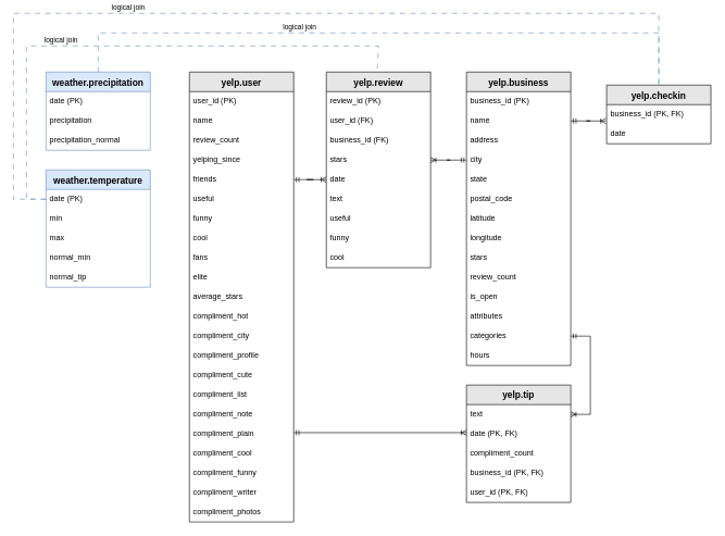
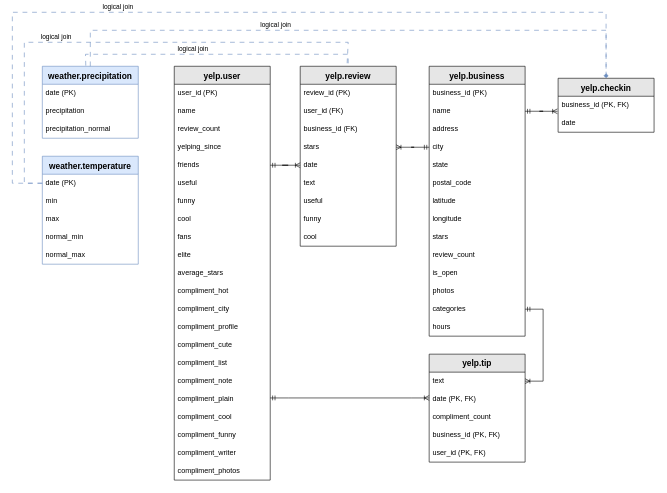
  <mxCell id="0" />
  <mxCell id="1" parent="0" />
  <mxCell id="2" value="yelp.business" style="swimlane;fontStyle=1;childLayout=stackLayout;horizontal=1;startSize=30;horizontalStack=0;resizeParent=1;resizeParentMax=0;resizeLast=0;collapsible=1;marginBottom=0;align=center;fontSize=14;fillColor=#E6E6E6;" vertex="1" parent="1"><mxGeometry x="715" y="110" width="160" height="450" as="geometry" /></mxCell>
  <mxCell id="3" value="business_id (PK)" style="text;strokeColor=none;fillColor=none;spacingLeft=4;spacingRight=4;overflow=hidden;rotatable=0;points=[[0,0.5],[1,0.5]];portConstraint=eastwest;fontSize=12;" vertex="1" parent="2"><mxGeometry y="30" width="160" height="30" as="geometry" /></mxCell>
  <mxCell id="4" value="name" style="text;strokeColor=none;fillColor=none;spacingLeft=4;spacingRight=4;overflow=hidden;rotatable=0;points=[[0,0.5],[1,0.5]];portConstraint=eastwest;fontSize=12;" vertex="1" parent="2"><mxGeometry y="60" width="160" height="30" as="geometry" /></mxCell>
  <mxCell id="5" value="address" style="text;strokeColor=none;fillColor=none;spacingLeft=4;spacingRight=4;overflow=hidden;rotatable=0;points=[[0,0.5],[1,0.5]];portConstraint=eastwest;fontSize=12;" vertex="1" parent="2"><mxGeometry y="90" width="160" height="30" as="geometry" /></mxCell>
  <mxCell id="6" value="city" style="text;strokeColor=none;fillColor=none;spacingLeft=4;spacingRight=4;overflow=hidden;rotatable=0;points=[[0,0.5],[1,0.5]];portConstraint=eastwest;fontSize=12;" vertex="1" parent="2"><mxGeometry y="120" width="160" height="30" as="geometry" /></mxCell>
  <mxCell id="7" value="state" style="text;strokeColor=none;fillColor=none;spacingLeft=4;spacingRight=4;overflow=hidden;rotatable=0;points=[[0,0.5],[1,0.5]];portConstraint=eastwest;fontSize=12;" vertex="1" parent="2"><mxGeometry y="150" width="160" height="30" as="geometry" /></mxCell>
  <mxCell id="8" value="postal_code" style="text;strokeColor=none;fillColor=none;spacingLeft=4;spacingRight=4;overflow=hidden;rotatable=0;points=[[0,0.5],[1,0.5]];portConstraint=eastwest;fontSize=12;" vertex="1" parent="2"><mxGeometry y="180" width="160" height="30" as="geometry" /></mxCell>
  <mxCell id="9" value="latitude" style="text;strokeColor=none;fillColor=none;spacingLeft=4;spacingRight=4;overflow=hidden;rotatable=0;points=[[0,0.5],[1,0.5]];portConstraint=eastwest;fontSize=12;" vertex="1" parent="2"><mxGeometry y="210" width="160" height="30" as="geometry" /></mxCell>
  <mxCell id="10" value="longitude" style="text;strokeColor=none;fillColor=none;spacingLeft=4;spacingRight=4;overflow=hidden;rotatable=0;points=[[0,0.5],[1,0.5]];portConstraint=eastwest;fontSize=12;" vertex="1" parent="2"><mxGeometry y="240" width="160" height="30" as="geometry" /></mxCell>
  <mxCell id="11" value="stars" style="text;strokeColor=none;fillColor=none;spacingLeft=4;spacingRight=4;overflow=hidden;rotatable=0;points=[[0,0.5],[1,0.5]];portConstraint=eastwest;fontSize=12;" vertex="1" parent="2"><mxGeometry y="270" width="160" height="30" as="geometry" /></mxCell>
  <mxCell id="12" value="review_count" style="text;strokeColor=none;fillColor=none;spacingLeft=4;spacingRight=4;overflow=hidden;rotatable=0;points=[[0,0.5],[1,0.5]];portConstraint=eastwest;fontSize=12;" vertex="1" parent="2"><mxGeometry y="300" width="160" height="30" as="geometry" /></mxCell>
  <mxCell id="13" value="is_open" style="text;strokeColor=none;fillColor=none;spacingLeft=4;spacingRight=4;overflow=hidden;rotatable=0;points=[[0,0.5],[1,0.5]];portConstraint=eastwest;fontSize=12;" vertex="1" parent="2"><mxGeometry y="330" width="160" height="30" as="geometry" /></mxCell>
- <mxCell id="14" value="attributes" style="text;strokeColor=none;fillColor=none;spacingLeft=4;spacingRight=4;overflow=hidden;rotatable=0;points=[[0,0.5],[1,0.5]];portConstraint=eastwest;fontSize=12;" vertex="1" parent="2"><mxGeometry y="360" width="160" height="30" as="geometry" /></mxCell>
+ <mxCell id="14" value="photos" style="text;strokeColor=none;fillColor=none;spacingLeft=4;spacingRight=4;overflow=hidden;rotatable=0;points=[[0,0.5],[1,0.5]];portConstraint=eastwest;fontSize=12;" vertex="1" parent="2"><mxGeometry y="360" width="160" height="30" as="geometry" /></mxCell>
  <mxCell id="15" value="categories" style="text;strokeColor=none;fillColor=none;spacingLeft=4;spacingRight=4;overflow=hidden;rotatable=0;points=[[0,0.5],[1,0.5]];portConstraint=eastwest;fontSize=12;" vertex="1" parent="2"><mxGeometry y="390" width="160" height="30" as="geometry" /></mxCell>
  <mxCell id="16" value="hours" style="text;strokeColor=none;fillColor=none;spacingLeft=4;spacingRight=4;overflow=hidden;rotatable=0;points=[[0,0.5],[1,0.5]];portConstraint=eastwest;fontSize=12;" vertex="1" parent="2"><mxGeometry y="420" width="160" height="30" as="geometry" /></mxCell>
  <mxCell id="17" value="yelp.review" style="swimlane;fontStyle=1;childLayout=stackLayout;horizontal=1;startSize=30;horizontalStack=0;resizeParent=1;resizeParentMax=0;resizeLast=0;collapsible=1;marginBottom=0;align=center;fontSize=14;fillColor=#E6E6E6;" vertex="1" parent="1"><mxGeometry x="500" y="110" width="160" height="300" as="geometry" /></mxCell>
  <mxCell id="18" value="review_id (PK)" style="text;strokeColor=none;fillColor=none;spacingLeft=4;spacingRight=4;overflow=hidden;rotatable=0;points=[[0,0.5],[1,0.5]];portConstraint=eastwest;fontSize=12;" vertex="1" parent="17"><mxGeometry y="30" width="160" height="30" as="geometry" /></mxCell>
  <mxCell id="19" value="user_id (FK)" style="text;strokeColor=none;fillColor=none;spacingLeft=4;spacingRight=4;overflow=hidden;rotatable=0;points=[[0,0.5],[1,0.5]];portConstraint=eastwest;fontSize=12;" vertex="1" parent="17"><mxGeometry y="60" width="160" height="30" as="geometry" /></mxCell>
  <mxCell id="20" value="business_id (FK)" style="text;strokeColor=none;fillColor=none;spacingLeft=4;spacingRight=4;overflow=hidden;rotatable=0;points=[[0,0.5],[1,0.5]];portConstraint=eastwest;fontSize=12;" vertex="1" parent="17"><mxGeometry y="90" width="160" height="30" as="geometry" /></mxCell>
  <mxCell id="21" value="stars" style="text;strokeColor=none;fillColor=none;spacingLeft=4;spacingRight=4;overflow=hidden;rotatable=0;points=[[0,0.5],[1,0.5]];portConstraint=eastwest;fontSize=12;" vertex="1" parent="17"><mxGeometry y="120" width="160" height="30" as="geometry" /></mxCell>
  <mxCell id="22" value="date" style="text;strokeColor=none;fillColor=none;spacingLeft=4;spacingRight=4;overflow=hidden;rotatable=0;points=[[0,0.5],[1,0.5]];portConstraint=eastwest;fontSize=12;" vertex="1" parent="17"><mxGeometry y="150" width="160" height="30" as="geometry" /></mxCell>
  <mxCell id="23" value="text" style="text;strokeColor=none;fillColor=none;spacingLeft=4;spacingRight=4;overflow=hidden;rotatable=0;points=[[0,0.5],[1,0.5]];portConstraint=eastwest;fontSize=12;" vertex="1" parent="17"><mxGeometry y="180" width="160" height="30" as="geometry" /></mxCell>
  <mxCell id="24" value="useful" style="text;strokeColor=none;fillColor=none;spacingLeft=4;spacingRight=4;overflow=hidden;rotatable=0;points=[[0,0.5],[1,0.5]];portConstraint=eastwest;fontSize=12;" vertex="1" parent="17"><mxGeometry y="210" width="160" height="30" as="geometry" /></mxCell>
  <mxCell id="25" value="funny" style="text;strokeColor=none;fillColor=none;spacingLeft=4;spacingRight=4;overflow=hidden;rotatable=0;points=[[0,0.5],[1,0.5]];portConstraint=eastwest;fontSize=12;" vertex="1" parent="17"><mxGeometry y="240" width="160" height="30" as="geometry" /></mxCell>
  <mxCell id="26" value="cool" style="text;strokeColor=none;fillColor=none;spacingLeft=4;spacingRight=4;overflow=hidden;rotatable=0;points=[[0,0.5],[1,0.5]];portConstraint=eastwest;fontSize=12;" vertex="1" parent="17"><mxGeometry y="270" width="160" height="30" as="geometry" /></mxCell>
  <mxCell id="27" value="yelp.user" style="swimlane;fontStyle=1;childLayout=stackLayout;horizontal=1;startSize=30;horizontalStack=0;resizeParent=1;resizeParentMax=0;resizeLast=0;collapsible=1;marginBottom=0;align=center;fontSize=14;fillColor=#E6E6E6;" vertex="1" parent="1"><mxGeometry x="290" y="110" width="160" height="690" as="geometry" /></mxCell>
  <mxCell id="28" value="user_id (PK)" style="text;strokeColor=none;fillColor=none;spacingLeft=4;spacingRight=4;overflow=hidden;rotatable=0;points=[[0,0.5],[1,0.5]];portConstraint=eastwest;fontSize=12;" vertex="1" parent="27"><mxGeometry y="30" width="160" height="30" as="geometry" /></mxCell>
  <mxCell id="29" value="name" style="text;strokeColor=none;fillColor=none;spacingLeft=4;spacingRight=4;overflow=hidden;rotatable=0;points=[[0,0.5],[1,0.5]];portConstraint=eastwest;fontSize=12;" vertex="1" parent="27"><mxGeometry y="60" width="160" height="30" as="geometry" /></mxCell>
  <mxCell id="30" value="review_count" style="text;strokeColor=none;fillColor=none;spacingLeft=4;spacingRight=4;overflow=hidden;rotatable=0;points=[[0,0.5],[1,0.5]];portConstraint=eastwest;fontSize=12;" vertex="1" parent="27"><mxGeometry y="90" width="160" height="30" as="geometry" /></mxCell>
  <mxCell id="31" value="yelping_since" style="text;strokeColor=none;fillColor=none;spacingLeft=4;spacingRight=4;overflow=hidden;rotatable=0;points=[[0,0.5],[1,0.5]];portConstraint=eastwest;fontSize=12;" vertex="1" parent="27"><mxGeometry y="120" width="160" height="30" as="geometry" /></mxCell>
  <mxCell id="32" value="friends" style="text;strokeColor=none;fillColor=none;spacingLeft=4;spacingRight=4;overflow=hidden;rotatable=0;points=[[0,0.5],[1,0.5]];portConstraint=eastwest;fontSize=12;" vertex="1" parent="27"><mxGeometry y="150" width="160" height="30" as="geometry" /></mxCell>
  <mxCell id="33" value="useful" style="text;strokeColor=none;fillColor=none;spacingLeft=4;spacingRight=4;overflow=hidden;rotatable=0;points=[[0,0.5],[1,0.5]];portConstraint=eastwest;fontSize=12;" vertex="1" parent="27"><mxGeometry y="180" width="160" height="30" as="geometry" /></mxCell>
  <mxCell id="34" value="funny" style="text;strokeColor=none;fillColor=none;spacingLeft=4;spacingRight=4;overflow=hidden;rotatable=0;points=[[0,0.5],[1,0.5]];portConstraint=eastwest;fontSize=12;" vertex="1" parent="27"><mxGeometry y="210" width="160" height="30" as="geometry" /></mxCell>
  <mxCell id="35" value="cool" style="text;strokeColor=none;fillColor=none;spacingLeft=4;spacingRight=4;overflow=hidden;rotatable=0;points=[[0,0.5],[1,0.5]];portConstraint=eastwest;fontSize=12;" vertex="1" parent="27"><mxGeometry y="240" width="160" height="30" as="geometry" /></mxCell>
  <mxCell id="36" value="fans" style="text;strokeColor=none;fillColor=none;spacingLeft=4;spacingRight=4;overflow=hidden;rotatable=0;points=[[0,0.5],[1,0.5]];portConstraint=eastwest;fontSize=12;" vertex="1" parent="27"><mxGeometry y="270" width="160" height="30" as="geometry" /></mxCell>
  <mxCell id="37" value="elite" style="text;strokeColor=none;fillColor=none;spacingLeft=4;spacingRight=4;overflow=hidden;rotatable=0;points=[[0,0.5],[1,0.5]];portConstraint=eastwest;fontSize=12;" vertex="1" parent="27"><mxGeometry y="300" width="160" height="30" as="geometry" /></mxCell>
  <mxCell id="38" value="average_stars" style="text;strokeColor=none;fillColor=none;spacingLeft=4;spacingRight=4;overflow=hidden;rotatable=0;points=[[0,0.5],[1,0.5]];portConstraint=eastwest;fontSize=12;" vertex="1" parent="27"><mxGeometry y="330" width="160" height="30" as="geometry" /></mxCell>
  <mxCell id="39" value="compliment_hot" style="text;strokeColor=none;fillColor=none;spacingLeft=4;spacingRight=4;overflow=hidden;rotatable=0;points=[[0,0.5],[1,0.5]];portConstraint=eastwest;fontSize=12;" vertex="1" parent="27"><mxGeometry y="360" width="160" height="30" as="geometry" /></mxCell>
  <mxCell id="40" value="compliment_city" style="text;strokeColor=none;fillColor=none;spacingLeft=4;spacingRight=4;overflow=hidden;rotatable=0;points=[[0,0.5],[1,0.5]];portConstraint=eastwest;fontSize=12;" vertex="1" parent="27"><mxGeometry y="390" width="160" height="30" as="geometry" /></mxCell>
  <mxCell id="41" value="compliment_profile" style="text;strokeColor=none;fillColor=none;spacingLeft=4;spacingRight=4;overflow=hidden;rotatable=0;points=[[0,0.5],[1,0.5]];portConstraint=eastwest;fontSize=12;" vertex="1" parent="27"><mxGeometry y="420" width="160" height="30" as="geometry" /></mxCell>
  <mxCell id="42" value="compliment_cute" style="text;strokeColor=none;fillColor=none;spacingLeft=4;spacingRight=4;overflow=hidden;rotatable=0;points=[[0,0.5],[1,0.5]];portConstraint=eastwest;fontSize=12;" vertex="1" parent="27"><mxGeometry y="450" width="160" height="30" as="geometry" /></mxCell>
  <mxCell id="43" value="compliment_list" style="text;strokeColor=none;fillColor=none;spacingLeft=4;spacingRight=4;overflow=hidden;rotatable=0;points=[[0,0.5],[1,0.5]];portConstraint=eastwest;fontSize=12;" vertex="1" parent="27"><mxGeometry y="480" width="160" height="30" as="geometry" /></mxCell>
  <mxCell id="44" value="compliment_note" style="text;strokeColor=none;fillColor=none;spacingLeft=4;spacingRight=4;overflow=hidden;rotatable=0;points=[[0,0.5],[1,0.5]];portConstraint=eastwest;fontSize=12;" vertex="1" parent="27"><mxGeometry y="510" width="160" height="30" as="geometry" /></mxCell>
  <mxCell id="45" value="compliment_plain" style="text;strokeColor=none;fillColor=none;spacingLeft=4;spacingRight=4;overflow=hidden;rotatable=0;points=[[0,0.5],[1,0.5]];portConstraint=eastwest;fontSize=12;" vertex="1" parent="27"><mxGeometry y="540" width="160" height="30" as="geometry" /></mxCell>
  <mxCell id="46" value="compliment_cool" style="text;strokeColor=none;fillColor=none;spacingLeft=4;spacingRight=4;overflow=hidden;rotatable=0;points=[[0,0.5],[1,0.5]];portConstraint=eastwest;fontSize=12;" vertex="1" parent="27"><mxGeometry y="570" width="160" height="30" as="geometry" /></mxCell>
  <mxCell id="47" value="compliment_funny" style="text;strokeColor=none;fillColor=none;spacingLeft=4;spacingRight=4;overflow=hidden;rotatable=0;points=[[0,0.5],[1,0.5]];portConstraint=eastwest;fontSize=12;" vertex="1" parent="27"><mxGeometry y="600" width="160" height="30" as="geometry" /></mxCell>
  <mxCell id="48" value="compliment_writer" style="text;strokeColor=none;fillColor=none;spacingLeft=4;spacingRight=4;overflow=hidden;rotatable=0;points=[[0,0.5],[1,0.5]];portConstraint=eastwest;fontSize=12;" vertex="1" parent="27"><mxGeometry y="630" width="160" height="30" as="geometry" /></mxCell>
  <mxCell id="49" value="compliment_photos" style="text;strokeColor=none;fillColor=none;spacingLeft=4;spacingRight=4;overflow=hidden;rotatable=0;points=[[0,0.5],[1,0.5]];portConstraint=eastwest;fontSize=12;" vertex="1" parent="27"><mxGeometry y="660" width="160" height="30" as="geometry" /></mxCell>
  <mxCell id="50" value="yelp.checkin" style="swimlane;fontStyle=1;childLayout=stackLayout;horizontal=1;startSize=30;horizontalStack=0;resizeParent=1;resizeParentMax=0;resizeLast=0;collapsible=1;marginBottom=0;align=center;fontSize=14;fillColor=#E6E6E6;" vertex="1" parent="1"><mxGeometry x="930" y="130" width="160" height="90" as="geometry" /></mxCell>
  <mxCell id="51" value="business_id (PK, FK)" style="text;strokeColor=none;fillColor=none;spacingLeft=4;spacingRight=4;overflow=hidden;rotatable=0;points=[[0,0.5],[1,0.5]];portConstraint=eastwest;fontSize=12;" vertex="1" parent="50"><mxGeometry y="30" width="160" height="30" as="geometry" /></mxCell>
  <mxCell id="52" value="date" style="text;strokeColor=none;fillColor=none;spacingLeft=4;spacingRight=4;overflow=hidden;rotatable=0;points=[[0,0.5],[1,0.5]];portConstraint=eastwest;fontSize=12;" vertex="1" parent="50"><mxGeometry y="60" width="160" height="30" as="geometry" /></mxCell>
  <mxCell id="53" value="yelp.tip" style="swimlane;fontStyle=1;childLayout=stackLayout;horizontal=1;startSize=30;horizontalStack=0;resizeParent=1;resizeParentMax=0;resizeLast=0;collapsible=1;marginBottom=0;align=center;fontSize=14;fillColor=#E6E6E6;" vertex="1" parent="1"><mxGeometry x="715" y="590" width="160" height="180" as="geometry" /></mxCell>
  <mxCell id="54" value="text" style="text;strokeColor=none;fillColor=none;spacingLeft=4;spacingRight=4;overflow=hidden;rotatable=0;points=[[0,0.5],[1,0.5]];portConstraint=eastwest;fontSize=12;" vertex="1" parent="53"><mxGeometry y="30" width="160" height="30" as="geometry" /></mxCell>
  <mxCell id="55" value="date (PK, FK)" style="text;strokeColor=none;fillColor=none;spacingLeft=4;spacingRight=4;overflow=hidden;rotatable=0;points=[[0,0.5],[1,0.5]];portConstraint=eastwest;fontSize=12;" vertex="1" parent="53"><mxGeometry y="60" width="160" height="30" as="geometry" /></mxCell>
  <mxCell id="56" value="compliment_count" style="text;strokeColor=none;fillColor=none;spacingLeft=4;spacingRight=4;overflow=hidden;rotatable=0;points=[[0,0.5],[1,0.5]];portConstraint=eastwest;fontSize=12;" vertex="1" parent="53"><mxGeometry y="90" width="160" height="30" as="geometry" /></mxCell>
  <mxCell id="57" value="business_id (PK, FK)" style="text;strokeColor=none;fillColor=none;spacingLeft=4;spacingRight=4;overflow=hidden;rotatable=0;points=[[0,0.5],[1,0.5]];portConstraint=eastwest;fontSize=12;" vertex="1" parent="53"><mxGeometry y="120" width="160" height="30" as="geometry" /></mxCell>
  <mxCell id="58" value="user_id (PK, FK)" style="text;strokeColor=none;fillColor=none;spacingLeft=4;spacingRight=4;overflow=hidden;rotatable=0;points=[[0,0.5],[1,0.5]];portConstraint=eastwest;fontSize=12;" vertex="1" parent="53"><mxGeometry y="150" width="160" height="30" as="geometry" /></mxCell>
  <mxCell id="59" value="" style="edgeStyle=entityRelationEdgeStyle;fontSize=12;html=1;endArrow=ERoneToMany;startArrow=ERmandOne;rounded=0;entryX=0;entryY=0.5;entryDx=0;entryDy=0;exitX=1;exitY=0.5;exitDx=0;exitDy=0;endFill=0;" edge="1" parent="1" source="32" target="22"><mxGeometry width="100" height="100" relative="1" as="geometry"><mxPoint x="770" y="740" as="sourcePoint" /><mxPoint x="870" y="640" as="targetPoint" /></mxGeometry></mxCell>
  <mxCell id="60" value="" style="edgeStyle=entityRelationEdgeStyle;fontSize=12;html=1;endArrow=ERoneToMany;startArrow=ERmandOne;rounded=0;exitX=0;exitY=0.5;exitDx=0;exitDy=0;entryX=1;entryY=0.5;entryDx=0;entryDy=0;endFill=0;" edge="1" parent="1" source="6" target="21"><mxGeometry width="100" height="100" relative="1" as="geometry"><mxPoint x="620" y="480" as="sourcePoint" /><mxPoint x="540" y="510" as="targetPoint" /></mxGeometry></mxCell>
  <mxCell id="61" value="" style="edgeStyle=entityRelationEdgeStyle;fontSize=12;html=1;endArrow=ERoneToMany;startArrow=ERmandOne;rounded=0;exitX=1;exitY=0.5;exitDx=0;exitDy=0;entryX=1;entryY=0.5;entryDx=0;entryDy=0;startFill=0;endFill=0;" edge="1" parent="1" source="15" target="54"><mxGeometry width="100" height="100" relative="1" as="geometry"><mxPoint x="877.5" y="660" as="sourcePoint" /><mxPoint x="1142.5" y="660" as="targetPoint" /></mxGeometry></mxCell>
  <mxCell id="62" value="" style="edgeStyle=entityRelationEdgeStyle;fontSize=12;html=1;endArrow=ERoneToMany;startArrow=ERmandOne;rounded=0;exitX=1;exitY=0.5;exitDx=0;exitDy=0;entryX=-0.007;entryY=0.836;entryDx=0;entryDy=0;entryPerimeter=0;" edge="1" parent="1" source="4"><mxGeometry width="100" height="100" relative="1" as="geometry"><mxPoint x="1060" y="650" as="sourcePoint" /><mxPoint x="928.88" y="185.08" as="targetPoint" /></mxGeometry></mxCell>
  <mxCell id="63" value="" style="edgeStyle=entityRelationEdgeStyle;fontSize=12;html=1;endArrow=ERoneToMany;startArrow=ERmandOne;rounded=0;entryX=0;entryY=0.5;entryDx=0;entryDy=0;exitX=1;exitY=0.5;exitDx=0;exitDy=0;endFill=0;" edge="1" parent="1"><mxGeometry width="100" height="100" relative="1" as="geometry"><mxPoint x="450" y="663" as="sourcePoint" /><mxPoint x="715" y="663" as="targetPoint" /></mxGeometry></mxCell>
  <mxCell id="64" value="weather.precipitation" style="swimlane;fontStyle=1;childLayout=stackLayout;horizontal=1;startSize=30;horizontalStack=0;resizeParent=1;resizeParentMax=0;resizeLast=0;collapsible=1;marginBottom=0;align=center;fontSize=14;fillColor=#dae8fc;strokeColor=#6c8ebf;" vertex="1" parent="1"><mxGeometry x="70" y="110" width="160" height="120" as="geometry" /></mxCell>
  <mxCell id="65" value="date (PK)" style="text;strokeColor=none;fillColor=none;spacingLeft=4;spacingRight=4;overflow=hidden;rotatable=0;points=[[0,0.5],[1,0.5]];portConstraint=eastwest;fontSize=12;" vertex="1" parent="64"><mxGeometry y="30" width="160" height="30" as="geometry" /></mxCell>
  <mxCell id="66" value="precipitation" style="text;strokeColor=none;fillColor=none;spacingLeft=4;spacingRight=4;overflow=hidden;rotatable=0;points=[[0,0.5],[1,0.5]];portConstraint=eastwest;fontSize=12;" vertex="1" parent="64"><mxGeometry y="60" width="160" height="30" as="geometry" /></mxCell>
  <mxCell id="67" value="precipitation_normal" style="text;strokeColor=none;fillColor=none;spacingLeft=4;spacingRight=4;overflow=hidden;rotatable=0;points=[[0,0.5],[1,0.5]];portConstraint=eastwest;fontSize=12;" vertex="1" parent="64"><mxGeometry y="90" width="160" height="30" as="geometry" /></mxCell>
  <mxCell id="68" value="weather.temperature" style="swimlane;fontStyle=1;childLayout=stackLayout;horizontal=1;startSize=30;horizontalStack=0;resizeParent=1;resizeParentMax=0;resizeLast=0;collapsible=1;marginBottom=0;align=center;fontSize=14;fillColor=#dae8fc;strokeColor=#6c8ebf;" vertex="1" parent="1"><mxGeometry x="70" y="260" width="160" height="180" as="geometry" /></mxCell>
  <mxCell id="69" value="date (PK)" style="text;strokeColor=none;fillColor=none;spacingLeft=4;spacingRight=4;overflow=hidden;rotatable=0;points=[[0,0.5],[1,0.5]];portConstraint=eastwest;fontSize=12;" vertex="1" parent="68"><mxGeometry y="30" width="160" height="30" as="geometry" /></mxCell>
  <mxCell id="70" value="min" style="text;strokeColor=none;fillColor=none;spacingLeft=4;spacingRight=4;overflow=hidden;rotatable=0;points=[[0,0.5],[1,0.5]];portConstraint=eastwest;fontSize=12;" vertex="1" parent="68"><mxGeometry y="60" width="160" height="30" as="geometry" /></mxCell>
  <mxCell id="71" value="max" style="text;strokeColor=none;fillColor=none;spacingLeft=4;spacingRight=4;overflow=hidden;rotatable=0;points=[[0,0.5],[1,0.5]];portConstraint=eastwest;fontSize=12;" vertex="1" parent="68"><mxGeometry y="90" width="160" height="30" as="geometry" /></mxCell>
  <mxCell id="72" value="normal_min" style="text;strokeColor=none;fillColor=none;spacingLeft=4;spacingRight=4;overflow=hidden;rotatable=0;points=[[0,0.5],[1,0.5]];portConstraint=eastwest;fontSize=12;" vertex="1" parent="68"><mxGeometry y="120" width="160" height="30" as="geometry" /></mxCell>
- <mxCell id="73" value="normal_tip" style="text;strokeColor=none;fillColor=none;spacingLeft=4;spacingRight=4;overflow=hidden;rotatable=0;points=[[0,0.5],[1,0.5]];portConstraint=eastwest;fontSize=12;" vertex="1" parent="68"><mxGeometry y="150" width="160" height="30" as="geometry" /></mxCell>
+ <mxCell id="73" value="normal_max" style="text;strokeColor=none;fillColor=none;spacingLeft=4;spacingRight=4;overflow=hidden;rotatable=0;points=[[0,0.5],[1,0.5]];portConstraint=eastwest;fontSize=12;" vertex="1" parent="68"><mxGeometry y="150" width="160" height="30" as="geometry" /></mxCell>
+ <mxCell id="74" value="" style="endArrow=none;html=1;rounded=0;entryX=0.5;entryY=0;entryDx=0;entryDy=0;exitX=0.453;exitY=-0.009;exitDx=0;exitDy=0;exitPerimeter=0;dashed=1;dashPattern=8 8;fillColor=#dae8fc;strokeColor=#6c8ebf;" edge="1" parent="1" source="64" target="17"><mxGeometry width="50" height="50" relative="1" as="geometry"><mxPoint x="270" y="90" as="sourcePoint" /><mxPoint x="320" y="40" as="targetPoint" /><Array as="points"><mxPoint x="142" y="90" /><mxPoint x="360" y="90" /><mxPoint x="580" y="90" /></Array></mxGeometry></mxCell>
+ <mxCell id="75" value="logical join" style="edgeLabel;html=1;align=center;verticalAlign=middle;resizable=0;points=[];" vertex="1" connectable="0" parent="74"><mxGeometry x="-0.346" y="-2" relative="1" as="geometry"><mxPoint x="41" y="-12" as="offset" /></mxGeometry></mxCell>
  <mxCell id="76" value="" style="endArrow=none;html=1;rounded=0;entryX=0.5;entryY=0;entryDx=0;entryDy=0;exitX=0;exitY=0.5;exitDx=0;exitDy=0;dashed=1;dashPattern=8 8;fillColor=#dae8fc;strokeColor=#6c8ebf;" edge="1" parent="1" source="69"><mxGeometry width="50" height="50" relative="1" as="geometry"><mxPoint x="140" y="109" as="sourcePoint" /><mxPoint x="578" y="110" as="targetPoint" /><Array as="points"><mxPoint x="40" y="305" /><mxPoint x="40" y="100" /><mxPoint x="40" y="70" /><mxPoint x="140" y="70" /><mxPoint x="200" y="70" /><mxPoint x="250" y="70" /><mxPoint x="350" y="70" /><mxPoint x="580" y="70" /></Array></mxGeometry></mxCell>
  <mxCell id="77" value="logical join" style="edgeLabel;html=1;align=center;verticalAlign=middle;resizable=0;points=[];" vertex="1" connectable="0" parent="76"><mxGeometry x="-0.346" y="-2" relative="1" as="geometry"><mxPoint x="41" y="-12" as="offset" /></mxGeometry></mxCell>
- <mxCell id="78" value="" style="endArrow=none;html=1;rounded=0;entryX=0.5;entryY=0;entryDx=0;entryDy=0;exitX=0.5;exitY=0;exitDx=0;exitDy=0;dashed=1;dashPattern=8 8;fillColor=#dae8fc;strokeColor=#6c8ebf;" edge="1" parent="1" source="64" target="50"><mxGeometry width="50" height="50" relative="1" as="geometry"><mxPoint x="460" y="295" as="sourcePoint" /><mxPoint x="968" y="100" as="targetPoint" /><Array as="points"><mxPoint x="150" y="80" /><mxPoint x="150" y="50" /><mxPoint x="530" y="50" /><mxPoint x="590" y="50" /><mxPoint x="740" y="50" /><mxPoint x="1010" y="50" /></Array></mxGeometry></mxCell>
+ <mxCell id="78" value="" style="endArrow=diamond;html=1;rounded=0;entryX=0.5;entryY=0;entryDx=0;entryDy=0;exitX=0.5;exitY=0;exitDx=0;exitDy=0;dashed=1;dashPattern=8 8;fillColor=#dae8fc;strokeColor=#6c8ebf;" edge="1" parent="1" source="64" target="50"><mxGeometry width="50" height="50" relative="1" as="geometry"><mxPoint x="460" y="295" as="sourcePoint" /><mxPoint x="968" y="100" as="targetPoint" /><Array as="points"><mxPoint x="150" y="80" /><mxPoint x="150" y="50" /><mxPoint x="530" y="50" /><mxPoint x="590" y="50" /><mxPoint x="740" y="50" /><mxPoint x="1010" y="50" /></Array></mxGeometry></mxCell>
  <mxCell id="79" value="logical join" style="edgeLabel;html=1;align=center;verticalAlign=middle;resizable=0;points=[];" vertex="1" connectable="0" parent="78"><mxGeometry x="-0.346" y="-2" relative="1" as="geometry"><mxPoint x="41" y="-12" as="offset" /></mxGeometry></mxCell>
  <mxCell id="80" value="" style="endArrow=none;html=1;rounded=0;dashed=1;dashPattern=8 8;fillColor=#dae8fc;strokeColor=#6c8ebf;exitX=0;exitY=0.5;exitDx=0;exitDy=0;" edge="1" parent="1" source="69"><mxGeometry width="50" height="50" relative="1" as="geometry"><mxPoint x="20" y="300" as="sourcePoint" /><mxPoint x="1010" y="130" as="targetPoint" /><Array as="points"><mxPoint x="20" y="305" /><mxPoint x="20" y="20" /><mxPoint x="530" y="20" /><mxPoint x="590" y="20" /><mxPoint x="740" y="20" /><mxPoint x="1010" y="20" /></Array></mxGeometry></mxCell>
  <mxCell id="81" value="logical join" style="edgeLabel;html=1;align=center;verticalAlign=middle;resizable=0;points=[];" vertex="1" connectable="0" parent="80"><mxGeometry x="-0.346" y="-2" relative="1" as="geometry"><mxPoint x="41" y="-12" as="offset" /></mxGeometry></mxCell>
